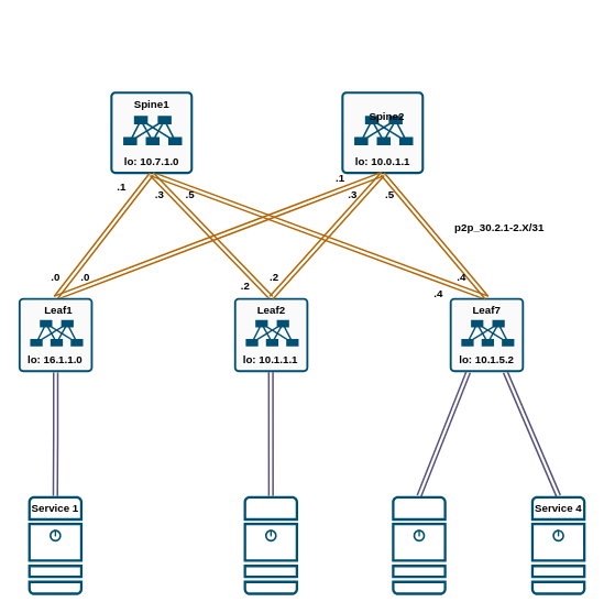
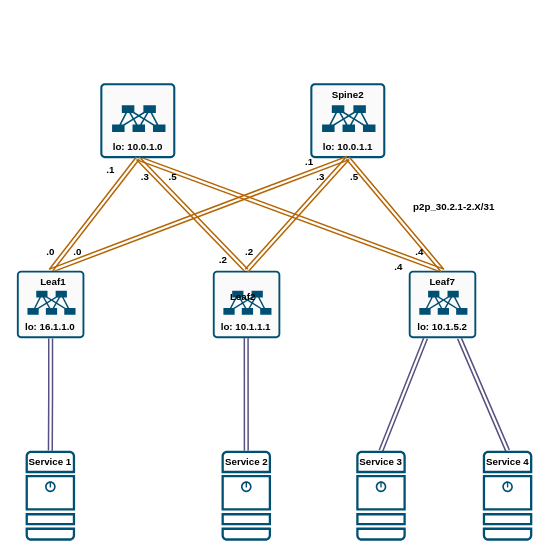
  <mxCell id="0" />
  <mxCell id="1" parent="0" />
  <mxCell id="2" style="shape=link;rounded=0;orthogonalLoop=1;jettySize=auto;html=1;exitX=0.5;exitY=1;exitDx=0;exitDy=0;exitPerimeter=0;entryX=0.5;entryY=0;entryDx=0;entryDy=0;entryPerimeter=0;strokeColor=#b46504;strokeWidth=2;fillColor=#fad7ac;" parent="1" source="3" target="6" edge="1"><mxGeometry relative="1" as="geometry" /></mxCell>
  <mxCell id="3" value="" style="sketch=0;points=[[0.015,0.015,0],[0.985,0.015,0],[0.985,0.985,0],[0.015,0.985,0],[0.25,0,0],[0.5,0,0],[0.75,0,0],[1,0.25,0],[1,0.5,0],[1,0.75,0],[0.75,1,0],[0.5,1,0],[0.25,1,0],[0,0.75,0],[0,0.5,0],[0,0.25,0]];verticalLabelPosition=bottom;html=1;verticalAlign=top;aspect=fixed;align=center;pointerEvents=1;shape=mxgraph.cisco19.rect;prIcon=nexus_9300;fillColor=#FAFAFA;strokeColor=#005073;" parent="1" vertex="1"><mxGeometry x="133.25" y="110" width="100" height="100" as="geometry" /></mxCell>
  <mxCell id="4" value="" style="sketch=0;points=[[0.015,0.015,0],[0.985,0.015,0],[0.985,0.985,0],[0.015,0.985,0],[0.25,0,0],[0.5,0,0],[0.75,0,0],[1,0.25,0],[1,0.5,0],[1,0.75,0],[0.75,1,0],[0.5,1,0],[0.25,1,0],[0,0.75,0],[0,0.5,0],[0,0.25,0]];verticalLabelPosition=bottom;html=1;verticalAlign=top;aspect=fixed;align=center;pointerEvents=1;shape=mxgraph.cisco19.rect;prIcon=nexus_9300;fillColor=#FAFAFA;strokeColor=#005073;" parent="1" vertex="1"><mxGeometry x="413.25" y="110" width="100" height="100" as="geometry" /></mxCell>
  <mxCell id="5" style="shape=link;rounded=0;orthogonalLoop=1;jettySize=auto;html=1;exitX=0.75;exitY=1;exitDx=0;exitDy=0;exitPerimeter=0;entryX=0.5;entryY=0;entryDx=0;entryDy=0;entryPerimeter=0;strokeColor=#56517e;strokeWidth=2;fillColor=#d0cee2;" parent="1" source="6" target="17" edge="1"><mxGeometry relative="1" as="geometry" /></mxCell>
  <mxCell id="6" value="" style="sketch=0;points=[[0.015,0.015,0],[0.985,0.015,0],[0.985,0.985,0],[0.015,0.985,0],[0.25,0,0],[0.5,0,0],[0.75,0,0],[1,0.25,0],[1,0.5,0],[1,0.75,0],[0.75,1,0],[0.5,1,0],[0.25,1,0],[0,0.75,0],[0,0.5,0],[0,0.25,0]];verticalLabelPosition=bottom;html=1;verticalAlign=top;aspect=fixed;align=center;pointerEvents=1;shape=mxgraph.cisco19.rect;prIcon=nexus_9300;fillColor=#FAFAFA;strokeColor=#005073;" parent="1" vertex="1"><mxGeometry x="544.5" y="360" width="90" height="90" as="geometry" /></mxCell>
  <mxCell id="7" style="shape=link;rounded=0;orthogonalLoop=1;jettySize=auto;html=1;exitX=0.5;exitY=0;exitDx=0;exitDy=0;exitPerimeter=0;entryX=0.5;entryY=1;entryDx=0;entryDy=0;entryPerimeter=0;strokeColor=#b46504;strokeWidth=2;fillColor=#fad7ac;" parent="1" source="8" target="3" edge="1"><mxGeometry relative="1" as="geometry" /></mxCell>
  <mxCell id="8" value="" style="sketch=0;points=[[0.015,0.015,0],[0.985,0.015,0],[0.985,0.985,0],[0.015,0.985,0],[0.25,0,0],[0.5,0,0],[0.75,0,0],[1,0.25,0],[1,0.5,0],[1,0.75,0],[0.75,1,0],[0.5,1,0],[0.25,1,0],[0,0.75,0],[0,0.5,0],[0,0.25,0]];verticalLabelPosition=bottom;html=1;verticalAlign=top;aspect=fixed;align=center;pointerEvents=1;shape=mxgraph.cisco19.rect;prIcon=nexus_9300;fillColor=#FAFAFA;strokeColor=#005073;" parent="1" vertex="1"><mxGeometry x="283.25" y="360" width="90" height="90" as="geometry" /></mxCell>
  <mxCell id="9" style="edgeStyle=orthogonalEdgeStyle;shape=link;rounded=0;orthogonalLoop=1;jettySize=auto;html=1;exitX=0.5;exitY=1;exitDx=0;exitDy=0;exitPerimeter=0;entryX=0.5;entryY=0;entryDx=0;entryDy=0;entryPerimeter=0;strokeColor=#56517e;strokeWidth=2;fillColor=#d0cee2;" parent="1" source="12" target="13" edge="1"><mxGeometry relative="1" as="geometry" /></mxCell>
  <mxCell id="10" style="shape=link;rounded=0;orthogonalLoop=1;jettySize=auto;html=1;exitX=0.5;exitY=0;exitDx=0;exitDy=0;exitPerimeter=0;strokeColor=#b46504;entryX=0.5;entryY=1;entryDx=0;entryDy=0;entryPerimeter=0;fillColor=#fad7ac;strokeWidth=2;" parent="1" source="12" target="3" edge="1"><mxGeometry relative="1" as="geometry" /></mxCell>
  <mxCell id="11" style="shape=link;rounded=0;orthogonalLoop=1;jettySize=auto;html=1;exitX=0.5;exitY=0;exitDx=0;exitDy=0;exitPerimeter=0;strokeColor=#b46504;strokeWidth=2;fillColor=#fad7ac;" parent="1" source="12" edge="1"><mxGeometry relative="1" as="geometry"><mxPoint x="463.25" y="210" as="targetPoint" /></mxGeometry></mxCell>
  <mxCell id="12" value="" style="sketch=0;points=[[0.015,0.015,0],[0.985,0.015,0],[0.985,0.985,0],[0.015,0.985,0],[0.25,0,0],[0.5,0,0],[0.75,0,0],[1,0.25,0],[1,0.5,0],[1,0.75,0],[0.75,1,0],[0.5,1,0],[0.25,1,0],[0,0.75,0],[0,0.5,0],[0,0.25,0]];verticalLabelPosition=bottom;html=1;verticalAlign=top;aspect=fixed;align=center;pointerEvents=1;shape=mxgraph.cisco19.rect;prIcon=nexus_9300;fillColor=#FAFAFA;strokeColor=#005073;" parent="1" vertex="1"><mxGeometry x="22" y="360" width="90" height="90" as="geometry" /></mxCell>
  <mxCell id="13" value="" style="sketch=0;points=[[0.015,0.015,0],[0.985,0.015,0],[0.985,0.985,0],[0.015,0.985,0],[0.25,0,0],[0.5,0,0],[0.75,0,0],[1,0.25,0],[1,0.5,0],[1,0.75,0],[0.75,1,0],[0.5,1,0],[0.25,1,0],[0,0.75,0],[0,0.5,0],[0,0.25,0]];verticalLabelPosition=bottom;html=1;verticalAlign=top;aspect=fixed;align=center;pointerEvents=1;shape=mxgraph.cisco19.server;fillColor=#005073;strokeColor=none;" parent="1" vertex="1"><mxGeometry x="33.63" y="600" width="66" height="120" as="geometry" /></mxCell>
  <mxCell id="14" value="" style="sketch=0;points=[[0.015,0.015,0],[0.985,0.015,0],[0.985,0.985,0],[0.015,0.985,0],[0.25,0,0],[0.5,0,0],[0.75,0,0],[1,0.25,0],[1,0.5,0],[1,0.75,0],[0.75,1,0],[0.5,1,0],[0.25,1,0],[0,0.75,0],[0,0.5,0],[0,0.25,0]];verticalLabelPosition=bottom;html=1;verticalAlign=top;aspect=fixed;align=center;pointerEvents=1;shape=mxgraph.cisco19.server;fillColor=#005073;strokeColor=none;" parent="1" vertex="1"><mxGeometry x="294.87" y="600" width="66" height="120" as="geometry" /></mxCell>
  <mxCell id="15" style="shape=link;rounded=0;orthogonalLoop=1;jettySize=auto;html=1;exitX=0.5;exitY=0;exitDx=0;exitDy=0;exitPerimeter=0;entryX=0.25;entryY=1;entryDx=0;entryDy=0;entryPerimeter=0;strokeColor=#56517e;strokeWidth=2;fillColor=#d0cee2;" parent="1" source="16" target="6" edge="1"><mxGeometry relative="1" as="geometry" /></mxCell>
  <mxCell id="16" value="" style="sketch=0;points=[[0.015,0.015,0],[0.985,0.015,0],[0.985,0.985,0],[0.015,0.985,0],[0.25,0,0],[0.5,0,0],[0.75,0,0],[1,0.25,0],[1,0.5,0],[1,0.75,0],[0.75,1,0],[0.5,1,0],[0.25,1,0],[0,0.75,0],[0,0.5,0],[0,0.25,0]];verticalLabelPosition=bottom;html=1;verticalAlign=top;aspect=fixed;align=center;pointerEvents=1;shape=mxgraph.cisco19.server;fillColor=#005073;strokeColor=none;" parent="1" vertex="1"><mxGeometry x="474.5" y="600" width="66" height="120" as="geometry" /></mxCell>
  <mxCell id="17" value="" style="sketch=0;points=[[0.015,0.015,0],[0.985,0.015,0],[0.985,0.985,0],[0.015,0.985,0],[0.25,0,0],[0.5,0,0],[0.75,0,0],[1,0.25,0],[1,0.5,0],[1,0.75,0],[0.75,1,0],[0.5,1,0],[0.25,1,0],[0,0.75,0],[0,0.5,0],[0,0.25,0]];verticalLabelPosition=bottom;html=1;verticalAlign=top;aspect=fixed;align=center;pointerEvents=1;shape=mxgraph.cisco19.server;fillColor=#005073;strokeColor=none;" parent="1" vertex="1"><mxGeometry x="643.25" y="600" width="66" height="120" as="geometry" /></mxCell>
  <mxCell id="18" value="" style="edgeStyle=none;orthogonalLoop=1;jettySize=auto;html=1;rounded=0;strokeColor=#b46504;shape=link;exitX=0.5;exitY=0;exitDx=0;exitDy=0;exitPerimeter=0;entryX=0.5;entryY=1;entryDx=0;entryDy=0;entryPerimeter=0;strokeWidth=2;fillColor=#fad7ac;" parent="1" source="8" target="4" edge="1"><mxGeometry width="100" relative="1" as="geometry"><mxPoint x="283.25" y="360" as="sourcePoint" /><mxPoint x="423.25" y="230" as="targetPoint" /><Array as="points" /></mxGeometry></mxCell>
  <mxCell id="19" value="" style="endArrow=none;html=1;rounded=0;strokeColor=#56517e;shape=link;exitX=0.5;exitY=0;exitDx=0;exitDy=0;exitPerimeter=0;fillColor=#d0cee2;strokeWidth=2;" parent="1" source="14" edge="1"><mxGeometry width="50" height="50" relative="1" as="geometry"><mxPoint x="327.75" y="520" as="sourcePoint" /><mxPoint x="327.75" y="450" as="targetPoint" /></mxGeometry></mxCell>
  <mxCell id="20" value="" style="endArrow=none;html=1;rounded=0;strokeColor=#b46504;shape=link;entryX=0.5;entryY=1;entryDx=0;entryDy=0;entryPerimeter=0;strokeWidth=2;fillColor=#fad7ac;exitX=0.5;exitY=0;exitDx=0;exitDy=0;exitPerimeter=0;" parent="1" source="6" target="4" edge="1"><mxGeometry width="50" height="50" relative="1" as="geometry"><mxPoint x="573.25" y="360" as="sourcePoint" /><mxPoint x="623.25" y="310" as="targetPoint" /></mxGeometry></mxCell>
  <mxCell id="21" value="Title" style="text;strokeColor=none;fillColor=none;html=1;fontSize=24;fontStyle=1;verticalAlign=middle;align=center;fontColor=#FFFFFF;" parent="1" vertex="1"><mxGeometry x="448" y="420" width="100" height="40" as="geometry" /></mxCell>
  <mxCell id="22" value="Text" style="text;html=1;strokeColor=none;fillColor=none;align=center;verticalAlign=middle;whiteSpace=wrap;rounded=0;fontColor=#FFFFFF;" parent="1" vertex="1"><mxGeometry x="468" y="420" width="60" height="30" as="geometry" /></mxCell>
  <mxCell id="23" value="Text" style="text;html=1;strokeColor=none;fillColor=none;align=center;verticalAlign=middle;whiteSpace=wrap;rounded=0;fontColor=#FFFFFF;" parent="1" vertex="1"><mxGeometry x="468" y="420" width="60" height="30" as="geometry" /></mxCell>
  <mxCell id="24" value="Text" style="text;html=1;strokeColor=none;fillColor=none;align=center;verticalAlign=middle;whiteSpace=wrap;rounded=0;fontColor=#FFFFFF;" parent="1" vertex="1"><mxGeometry x="468" y="420" width="60" height="30" as="geometry" /></mxCell>
  <mxCell id="25" value="1111111111111" style="text;html=1;strokeColor=none;fillColor=none;align=center;verticalAlign=middle;whiteSpace=wrap;rounded=0;fontColor=#FFFFFF;" parent="1" vertex="1"><mxGeometry x="73" y="30" width="60" height="30" as="geometry" /></mxCell>
  <mxCell id="26" value="Text" style="text;html=1;strokeColor=none;fillColor=none;align=center;verticalAlign=middle;whiteSpace=wrap;rounded=0;fontColor=#FFFFFF;" parent="1" vertex="1"><mxGeometry x="96" y="20" width="60" height="30" as="geometry" /></mxCell>
- <mxCell id="27" value="&lt;b style=&quot;font-size: 13px;&quot;&gt;&lt;font style=&quot;font-size: 13px;&quot; color=&quot;#000000&quot;&gt;lo: 10.7.1.0&lt;/font&gt;&lt;/b&gt;" style="text;html=1;strokeColor=none;fillColor=none;align=center;verticalAlign=middle;whiteSpace=wrap;rounded=0;fontColor=#FFFFFF;" parent="1" vertex="1"><mxGeometry x="135.62" y="180" width="95.26" height="30" as="geometry" /></mxCell>
+ <mxCell id="27" value="&lt;b style=&quot;font-size: 13px;&quot;&gt;&lt;font style=&quot;font-size: 13px;&quot; color=&quot;#000000&quot;&gt;lo: 10.0.1.0&lt;/font&gt;&lt;/b&gt;" style="text;html=1;strokeColor=none;fillColor=none;align=center;verticalAlign=middle;whiteSpace=wrap;rounded=0;fontColor=#FFFFFF;" parent="1" vertex="1"><mxGeometry x="135.62" y="180" width="95.26" height="30" as="geometry" /></mxCell>
  <mxCell id="28" value="&lt;b style=&quot;font-size: 13px;&quot;&gt;&lt;font style=&quot;font-size: 13px;&quot; color=&quot;#000000&quot;&gt;lo: 10.0.1.1&lt;/font&gt;&lt;/b&gt;" style="text;html=1;strokeColor=none;fillColor=none;align=center;verticalAlign=middle;whiteSpace=wrap;rounded=0;fontColor=#FFFFFF;" parent="1" vertex="1"><mxGeometry x="415.63" y="180" width="95.25" height="30" as="geometry" /></mxCell>
- <mxCell id="29" value="&lt;b style=&quot;font-size: 13px;&quot;&gt;&lt;font style=&quot;font-size: 13px;&quot; color=&quot;#000000&quot;&gt;Spine1&lt;/font&gt;&lt;/b&gt;" style="text;html=1;strokeColor=none;fillColor=none;align=center;verticalAlign=middle;whiteSpace=wrap;rounded=0;fontColor=#FFFFFF;" parent="1" vertex="1"><mxGeometry x="150.63" y="110" width="65.25" height="30" as="geometry" /></mxCell>
- <mxCell id="30" value="&lt;b style=&quot;font-size: 13px;&quot;&gt;&lt;font style=&quot;font-size: 13px;&quot; color=&quot;#000000&quot;&gt;Spine2&lt;/font&gt;&lt;/b&gt;" style="text;html=1;strokeColor=none;fillColor=none;align=center;verticalAlign=middle;whiteSpace=wrap;rounded=0;fontColor=#FFFFFF;" parent="1" vertex="1"><mxGeometry x="435.63" y="125" width="65.25" height="30" as="geometry" /></mxCell>
+ <mxCell id="30" value="&lt;b style=&quot;font-size: 13px;&quot;&gt;&lt;font style=&quot;font-size: 13px;&quot; color=&quot;#000000&quot;&gt;Spine2&lt;/font&gt;&lt;/b&gt;" style="text;html=1;strokeColor=none;fillColor=none;align=center;verticalAlign=middle;whiteSpace=wrap;rounded=0;fontColor=#FFFFFF;" parent="1" vertex="1"><mxGeometry x="430.63" y="110" width="65.25" height="30" as="geometry" /></mxCell>
  <mxCell id="31" value="&lt;b style=&quot;font-size: 13px;&quot;&gt;&lt;font style=&quot;font-size: 13px;&quot; color=&quot;#000000&quot;&gt;Leaf7&lt;/font&gt;&lt;/b&gt;" style="text;html=1;strokeColor=none;fillColor=none;align=center;verticalAlign=middle;whiteSpace=wrap;rounded=0;fontColor=#FFFFFF;" parent="1" vertex="1"><mxGeometry x="556.88" y="360" width="65.25" height="30" as="geometry" /></mxCell>
  <mxCell id="32" value="&lt;b style=&quot;font-size: 13px;&quot;&gt;&lt;font style=&quot;font-size: 13px;&quot; color=&quot;#000000&quot;&gt;Leaf1&lt;/font&gt;&lt;/b&gt;" style="text;html=1;strokeColor=none;fillColor=none;align=center;verticalAlign=middle;whiteSpace=wrap;rounded=0;fontColor=#FFFFFF;" parent="1" vertex="1"><mxGeometry x="38.25" y="360" width="65.25" height="30" as="geometry" /></mxCell>
- <mxCell id="33" value="&lt;b style=&quot;font-size: 13px;&quot;&gt;&lt;font style=&quot;font-size: 13px;&quot; color=&quot;#000000&quot;&gt;Leaf2&lt;/font&gt;&lt;/b&gt;" style="text;html=1;strokeColor=none;fillColor=none;align=center;verticalAlign=middle;whiteSpace=wrap;rounded=0;fontColor=#FFFFFF;" parent="1" vertex="1"><mxGeometry x="295.62" y="360" width="65.25" height="30" as="geometry" /></mxCell>
+ <mxCell id="33" value="&lt;b style=&quot;font-size: 13px;&quot;&gt;&lt;font style=&quot;font-size: 13px;&quot; color=&quot;#000000&quot;&gt;Leaf2&lt;/font&gt;&lt;/b&gt;" style="text;html=1;strokeColor=none;fillColor=none;align=center;verticalAlign=middle;whiteSpace=wrap;rounded=0;fontColor=#FFFFFF;" parent="1" vertex="1"><mxGeometry x="290.62" y="380" width="65.25" height="30" as="geometry" /></mxCell>
  <mxCell id="34" value="&lt;b style=&quot;font-size: 13px;&quot;&gt;&lt;font style=&quot;font-size: 13px;&quot; color=&quot;#000000&quot;&gt;Service 1&lt;/font&gt;&lt;/b&gt;" style="text;html=1;strokeColor=none;fillColor=none;align=center;verticalAlign=middle;whiteSpace=wrap;rounded=0;fontColor=#FFFFFF;" parent="1" vertex="1"><mxGeometry x="34.38" y="600" width="65.25" height="30" as="geometry" /></mxCell>
  <mxCell id="35" value="&lt;font color=&quot;#000000&quot;&gt;&lt;span style=&quot;font-size: 13px;&quot;&gt;&lt;b&gt;p2p_30.2.1-2.X/31&lt;/b&gt;&lt;/span&gt;&lt;/font&gt;" style="text;html=1;strokeColor=none;fillColor=none;align=center;verticalAlign=middle;whiteSpace=wrap;rounded=0;fontColor=#FFFFFF;" parent="1" vertex="1"><mxGeometry x="544.5" y="260" width="120" height="30" as="geometry" /></mxCell>
  <mxCell id="36" value="&lt;font color=&quot;#000000&quot;&gt;&lt;span style=&quot;font-size: 13px;&quot;&gt;&lt;b&gt;.0&lt;/b&gt;&lt;/span&gt;&lt;/font&gt;" style="text;html=1;strokeColor=none;fillColor=none;align=center;verticalAlign=middle;whiteSpace=wrap;rounded=0;fontColor=#FFFFFF;" parent="1" vertex="1"><mxGeometry x="53.13" y="320" width="27.75" height="30" as="geometry" /></mxCell>
  <mxCell id="37" value="&lt;font color=&quot;#000000&quot;&gt;&lt;span style=&quot;font-size: 13px;&quot;&gt;&lt;b&gt;.1&lt;/b&gt;&lt;/span&gt;&lt;/font&gt;" style="text;html=1;strokeColor=none;fillColor=none;align=center;verticalAlign=middle;whiteSpace=wrap;rounded=0;fontColor=#FFFFFF;" parent="1" vertex="1"><mxGeometry x="133.25" y="210" width="27.75" height="30" as="geometry" /></mxCell>
  <mxCell id="38" value="&lt;font color=&quot;#000000&quot;&gt;&lt;span style=&quot;font-size: 13px;&quot;&gt;&lt;b&gt;.0&lt;/b&gt;&lt;/span&gt;&lt;/font&gt;" style="text;html=1;strokeColor=none;fillColor=none;align=center;verticalAlign=middle;whiteSpace=wrap;rounded=0;fontColor=#FFFFFF;" parent="1" vertex="1"><mxGeometry x="89.13" y="320" width="27.75" height="30" as="geometry" /></mxCell>
  <mxCell id="39" value="&lt;font color=&quot;#000000&quot;&gt;&lt;span style=&quot;font-size: 13px;&quot;&gt;&lt;b&gt;.1&lt;/b&gt;&lt;/span&gt;&lt;/font&gt;" style="text;html=1;strokeColor=none;fillColor=none;align=center;verticalAlign=middle;whiteSpace=wrap;rounded=0;fontColor=#FFFFFF;" parent="1" vertex="1"><mxGeometry x="398" y="200" width="27.75" height="30" as="geometry" /></mxCell>
  <mxCell id="40" value="&lt;font color=&quot;#000000&quot;&gt;&lt;span style=&quot;font-size: 13px;&quot;&gt;&lt;b&gt;.2&lt;/b&gt;&lt;/span&gt;&lt;/font&gt;" style="text;html=1;strokeColor=none;fillColor=none;align=center;verticalAlign=middle;whiteSpace=wrap;rounded=0;fontColor=#FFFFFF;" parent="1" vertex="1"><mxGeometry x="283.25" y="330" width="27.75" height="30" as="geometry" /></mxCell>
  <mxCell id="41" value="&lt;font color=&quot;#000000&quot;&gt;&lt;span style=&quot;font-size: 13px;&quot;&gt;&lt;b&gt;.3&lt;/b&gt;&lt;/span&gt;&lt;/font&gt;" style="text;html=1;strokeColor=none;fillColor=none;align=center;verticalAlign=middle;whiteSpace=wrap;rounded=0;fontColor=#FFFFFF;" parent="1" vertex="1"><mxGeometry x="179.38" y="220" width="27.75" height="30" as="geometry" /></mxCell>
  <mxCell id="42" value="&lt;font color=&quot;#000000&quot;&gt;&lt;span style=&quot;font-size: 13px;&quot;&gt;&lt;b&gt;.2&lt;/b&gt;&lt;/span&gt;&lt;/font&gt;" style="text;html=1;strokeColor=none;fillColor=none;align=center;verticalAlign=middle;whiteSpace=wrap;rounded=0;fontColor=#FFFFFF;" parent="1" vertex="1"><mxGeometry x="318" y="320" width="27.75" height="30" as="geometry" /></mxCell>
  <mxCell id="43" value="&lt;font color=&quot;#000000&quot;&gt;&lt;span style=&quot;font-size: 13px;&quot;&gt;&lt;b&gt;.3&lt;/b&gt;&lt;/span&gt;&lt;/font&gt;" style="text;html=1;strokeColor=none;fillColor=none;align=center;verticalAlign=middle;whiteSpace=wrap;rounded=0;fontColor=#FFFFFF;" parent="1" vertex="1"><mxGeometry x="413.25" y="220" width="27.75" height="30" as="geometry" /></mxCell>
  <mxCell id="44" value="&lt;font color=&quot;#000000&quot;&gt;&lt;span style=&quot;font-size: 13px;&quot;&gt;&lt;b&gt;.4&lt;/b&gt;&lt;/span&gt;&lt;/font&gt;" style="text;html=1;strokeColor=none;fillColor=none;align=center;verticalAlign=middle;whiteSpace=wrap;rounded=0;fontColor=#FFFFFF;" parent="1" vertex="1"><mxGeometry x="516.75" y="340" width="27.75" height="30" as="geometry" /></mxCell>
  <mxCell id="45" value="&lt;font color=&quot;#000000&quot;&gt;&lt;span style=&quot;font-size: 13px;&quot;&gt;&lt;b&gt;.4&lt;/b&gt;&lt;/span&gt;&lt;/font&gt;" style="text;html=1;strokeColor=none;fillColor=none;align=center;verticalAlign=middle;whiteSpace=wrap;rounded=0;fontColor=#FFFFFF;" parent="1" vertex="1"><mxGeometry x="544.5" y="320" width="27.75" height="30" as="geometry" /></mxCell>
  <mxCell id="46" value="&lt;font color=&quot;#000000&quot;&gt;&lt;span style=&quot;font-size: 13px;&quot;&gt;&lt;b&gt;.5&lt;/b&gt;&lt;/span&gt;&lt;/font&gt;" style="text;html=1;strokeColor=none;fillColor=none;align=center;verticalAlign=middle;whiteSpace=wrap;rounded=0;fontColor=#FFFFFF;" parent="1" vertex="1"><mxGeometry x="215.51" y="220" width="27.75" height="30" as="geometry" /></mxCell>
  <mxCell id="47" value="&lt;font color=&quot;#000000&quot;&gt;&lt;span style=&quot;font-size: 13px;&quot;&gt;&lt;b&gt;.5&lt;/b&gt;&lt;/span&gt;&lt;/font&gt;" style="text;html=1;strokeColor=none;fillColor=none;align=center;verticalAlign=middle;whiteSpace=wrap;rounded=0;fontColor=#FFFFFF;" parent="1" vertex="1"><mxGeometry x="458" y="220" width="27.75" height="30" as="geometry" /></mxCell>
+ <mxCell id="48" value="&lt;b style=&quot;font-size: 13px;&quot;&gt;&lt;font style=&quot;font-size: 13px;&quot; color=&quot;#000000&quot;&gt;Service 2&lt;/font&gt;&lt;/b&gt;" style="text;html=1;strokeColor=none;fillColor=none;align=center;verticalAlign=middle;whiteSpace=wrap;rounded=0;fontColor=#FFFFFF;" parent="1" vertex="1"><mxGeometry x="296" y="600" width="65.25" height="30" as="geometry" /></mxCell>
+ <mxCell id="49" value="&lt;b style=&quot;font-size: 13px;&quot;&gt;&lt;font style=&quot;font-size: 13px;&quot; color=&quot;#000000&quot;&gt;Service 3&lt;/font&gt;&lt;/b&gt;" style="text;html=1;strokeColor=none;fillColor=none;align=center;verticalAlign=middle;whiteSpace=wrap;rounded=0;fontColor=#FFFFFF;" parent="1" vertex="1"><mxGeometry x="474.5" y="600" width="65.25" height="30" as="geometry" /></mxCell>
  <mxCell id="50" value="&lt;b style=&quot;font-size: 13px;&quot;&gt;&lt;font style=&quot;font-size: 13px;&quot; color=&quot;#000000&quot;&gt;Service 4&lt;/font&gt;&lt;/b&gt;" style="text;html=1;strokeColor=none;fillColor=none;align=center;verticalAlign=middle;whiteSpace=wrap;rounded=0;fontColor=#FFFFFF;" parent="1" vertex="1"><mxGeometry x="644" y="600" width="65.25" height="30" as="geometry" /></mxCell>
  <mxCell id="51" value="&lt;b style=&quot;font-size: 13px;&quot;&gt;&lt;font style=&quot;font-size: 13px;&quot; color=&quot;#000000&quot;&gt;lo: 16.1.1.0&lt;/font&gt;&lt;/b&gt;" style="text;html=1;strokeColor=none;fillColor=none;align=center;verticalAlign=middle;whiteSpace=wrap;rounded=0;fontColor=#FFFFFF;" parent="1" vertex="1"><mxGeometry x="20.87" y="420" width="91.13" height="30" as="geometry" /></mxCell>
  <mxCell id="52" value="&lt;b style=&quot;font-size: 13px;&quot;&gt;&lt;font style=&quot;font-size: 13px;&quot; color=&quot;#000000&quot;&gt;lo: 10.1.1.1&lt;/font&gt;&lt;/b&gt;" style="text;html=1;strokeColor=none;fillColor=none;align=center;verticalAlign=middle;whiteSpace=wrap;rounded=0;fontColor=#FFFFFF;" parent="1" vertex="1"><mxGeometry x="282.12" y="420" width="91.13" height="30" as="geometry" /></mxCell>
  <mxCell id="53" value="&lt;b style=&quot;font-size: 13px;&quot;&gt;&lt;font style=&quot;font-size: 13px;&quot; color=&quot;#000000&quot;&gt;lo: 10.1.5.2&lt;/font&gt;&lt;/b&gt;" style="text;html=1;strokeColor=none;fillColor=none;align=center;verticalAlign=middle;whiteSpace=wrap;rounded=0;fontColor=#FFFFFF;" parent="1" vertex="1"><mxGeometry x="543.94" y="420" width="91.13" height="30" as="geometry" /></mxCell>
